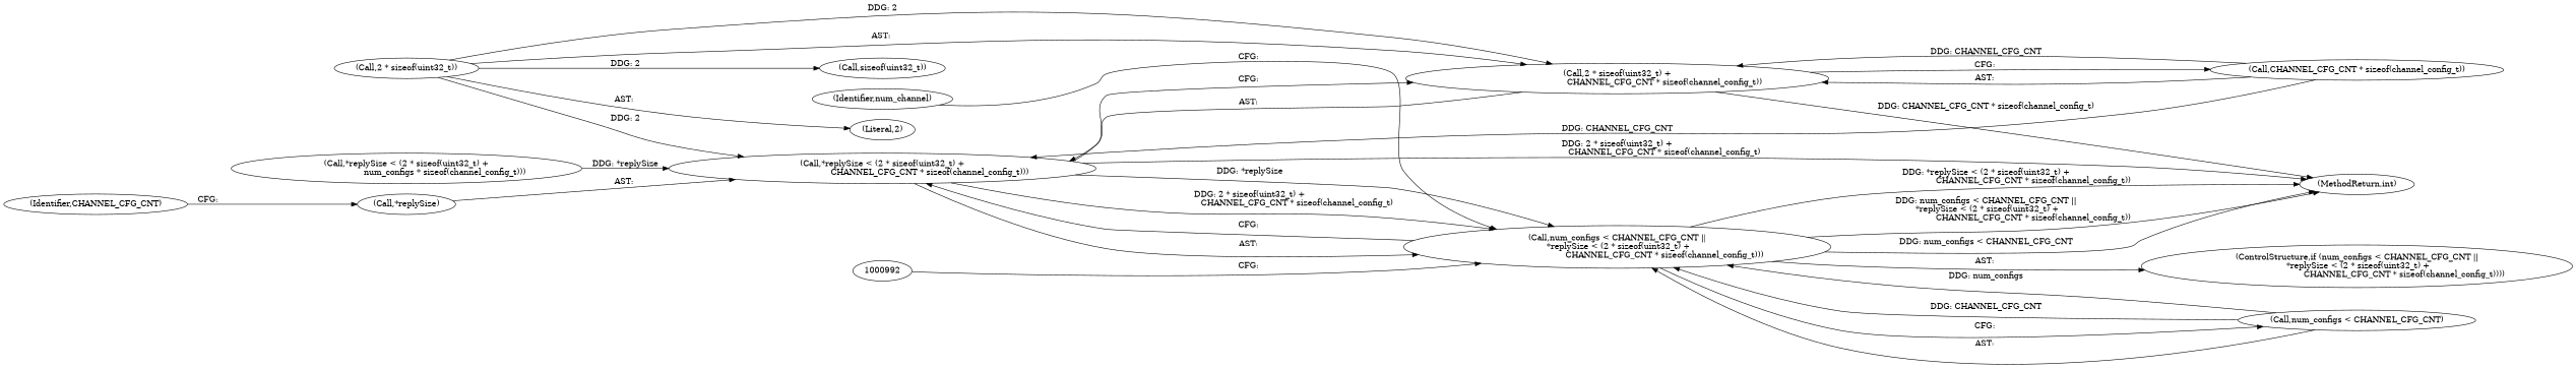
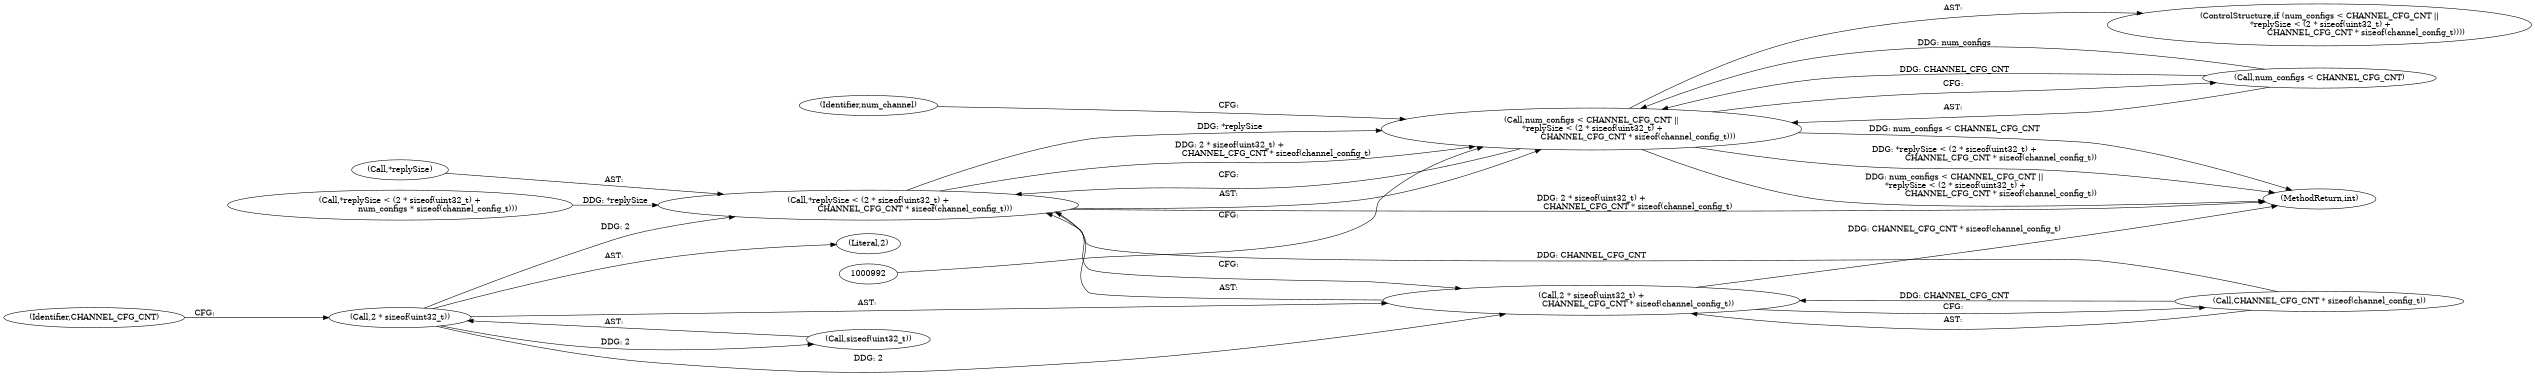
  digraph {
    rankdir=LR
    n1 [label="(Call,2 * sizeof(uint32_t))"]
    n2 [label="(Call,*replySize < (2 * sizeof(uint32_t) +\n                                     CHANNEL_CFG_CNT * sizeof(channel_config_t)))"]
    n3 [label="(Call,2 * sizeof(uint32_t) +\n                                     CHANNEL_CFG_CNT * sizeof(channel_config_t))"]
    n4 [label="(Call,sizeof(uint32_t))"]
    n5 [label="(Literal,2)"]
    n6 [label="(Call,num_configs < CHANNEL_CFG_CNT ||\n *replySize < (2 * sizeof(uint32_t) +\n                                     CHANNEL_CFG_CNT * sizeof(channel_config_t)))"]
    n7 [label="(MethodReturn,int)"]
    n8 [label="(Call,CHANNEL_CFG_CNT * sizeof(channel_config_t))"]
    n9 [label="(ControlStructure,if (num_configs < CHANNEL_CFG_CNT ||\n *replySize < (2 * sizeof(uint32_t) +\n                                     CHANNEL_CFG_CNT * sizeof(channel_config_t))))"]
    n10 [label="(Call,num_configs < CHANNEL_CFG_CNT)"]
    n11 [label="(Call,*replySize)"]
    n12 [label="(Call,*replySize < (2 * sizeof(uint32_t) +\n                              num_configs * sizeof(channel_config_t)))"]
    n13 [label="(Identifier,num_channel)"]
    n14 [label="(Identifier,CHANNEL_CFG_CNT)"]
    1000992
    n1 -> n2 [label="DDG: 2"]
    n1 -> n3 [label="AST: "]
    n1 -> n3 [label="DDG: 2"]
    n1 -> n4 [label="DDG: 2"]
    n1 -> n5 [label="AST: "]
    n2 -> n3 [label="CFG: "]
    n2 -> n6 [label="AST: "]
    n2 -> n6 [label="DDG: *replySize"]
    n2 -> n6 [label="DDG: 2 * sizeof(uint32_t) +\n                                     CHANNEL_CFG_CNT * sizeof(channel_config_t)"]
    n2 -> n7 [label="DDG: 2 * sizeof(uint32_t) +\n                                     CHANNEL_CFG_CNT * sizeof(channel_config_t)"]
    n3 -> n2 [label="AST: "]
    n3 -> n7 [label="DDG: CHANNEL_CFG_CNT * sizeof(channel_config_t)"]
    n3 -> n8 [label="CFG: "]
+   n4 -> n1 [label="AST: "]
    n6 -> n2 [label="CFG: "]
    n6 -> n7 [label="DDG: num_configs < CHANNEL_CFG_CNT ||\n *replySize < (2 * sizeof(uint32_t) +\n                                     CHANNEL_CFG_CNT * sizeof(channel_config_t))"]
    n6 -> n7 [label="DDG: num_configs < CHANNEL_CFG_CNT"]
    n6 -> n7 [label="DDG: *replySize < (2 * sizeof(uint32_t) +\n                                     CHANNEL_CFG_CNT * sizeof(channel_config_t))"]
    n6 -> n9 [label="AST: "]
    n6 -> n10 [label="CFG: "]
    n8 -> n2 [label="DDG: CHANNEL_CFG_CNT"]
    n8 -> n3 [label="AST: "]
    n8 -> n3 [label="DDG: CHANNEL_CFG_CNT"]
    n10 -> n6 [label="AST: "]
    n10 -> n6 [label="DDG: num_configs"]
    n10 -> n6 [label="DDG: CHANNEL_CFG_CNT"]
    n11 -> n2 [label="AST: "]
    n12 -> n2 [label="DDG: *replySize"]
    n13 -> n6 [label="CFG: "]
-   n14 -> n11 [label="CFG: "]
+   n14 -> n1 [label="CFG: "]
    1000992 -> n6 [label="CFG: "]
  }
